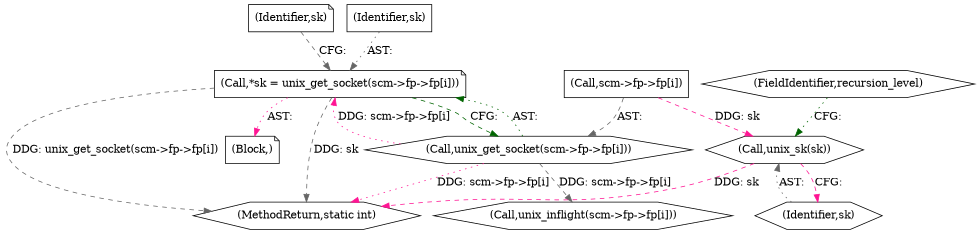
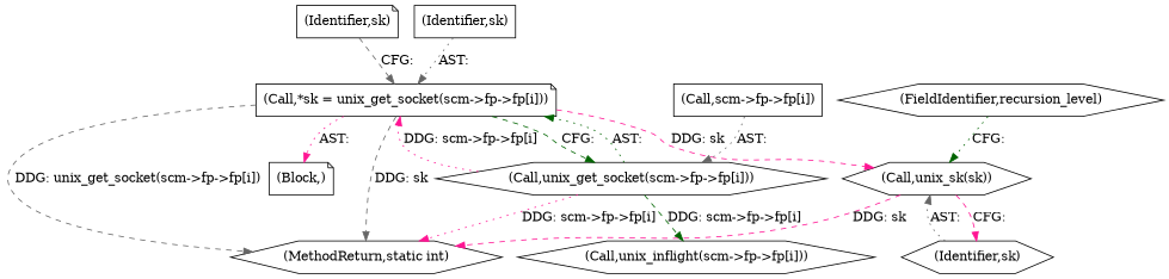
  digraph {
    node [shape=hexagon]
    edge [color=deeppink style=dashed]
    n1 [label="(Call,*sk = unix_get_socket(scm->fp->fp[i]))" shape=note]
    n2 [label="(Call,unix_get_socket(scm->fp->fp[i]))"]
    n3 [label="(Call,unix_sk(sk))"]
    n4 [label="(Block,)" shape=note]
    n5 [label="(MethodReturn,static int)"]
    n6 [label="(Call,unix_inflight(scm->fp->fp[i]))"]
    n7 [label="(Identifier,sk)"]
    n8 [label="(Call,scm->fp->fp[i])" shape=box]
    n9 [label="(FieldIdentifier,recursion_level)"]
    n10 [label="(Identifier,sk)" shape=note]
    n11 [label="(Identifier,sk)" shape=box]
    n1 -> n2 [color=darkgreen label="CFG: "]
-   n8 -> n3 [label="DDG: sk"]
+   n1 -> n3 [label="DDG: sk"]
    n1 -> n4 [label="AST: " style=dotted]
    n1 -> n5 [color=gray40 label="DDG: sk"]
    n1 -> n5 [color=gray40 label="DDG: unix_get_socket(scm->fp->fp[i])"]
    n2 -> n1 [color=darkgreen label="AST: " style=dotted]
    n2 -> n1 [label="DDG: scm->fp->fp[i]" style=dotted]
    n2 -> n5 [label="DDG: scm->fp->fp[i]" style=dotted]
-   n2 -> n6 [color=gray40 label="DDG: scm->fp->fp[i]"]
+   n2 -> n6 [color=darkgreen label="DDG: scm->fp->fp[i]"]
    n3 -> n5 [label="DDG: sk"]
    n3 -> n7 [label="CFG: "]
    n7 -> n3 [color=gray40 label="AST: " style=dotted]
-   n8 -> n2 [color=gray40 label="AST: "]
+   n8 -> n2 [color=gray40 label="AST: " style=dotted]
    n9 -> n3 [color=darkgreen label="CFG: " style=dotted]
    n10 -> n1 [color=gray40 label="CFG: "]
    n11 -> n1 [color=gray40 label="AST: " style=dotted]
  }
